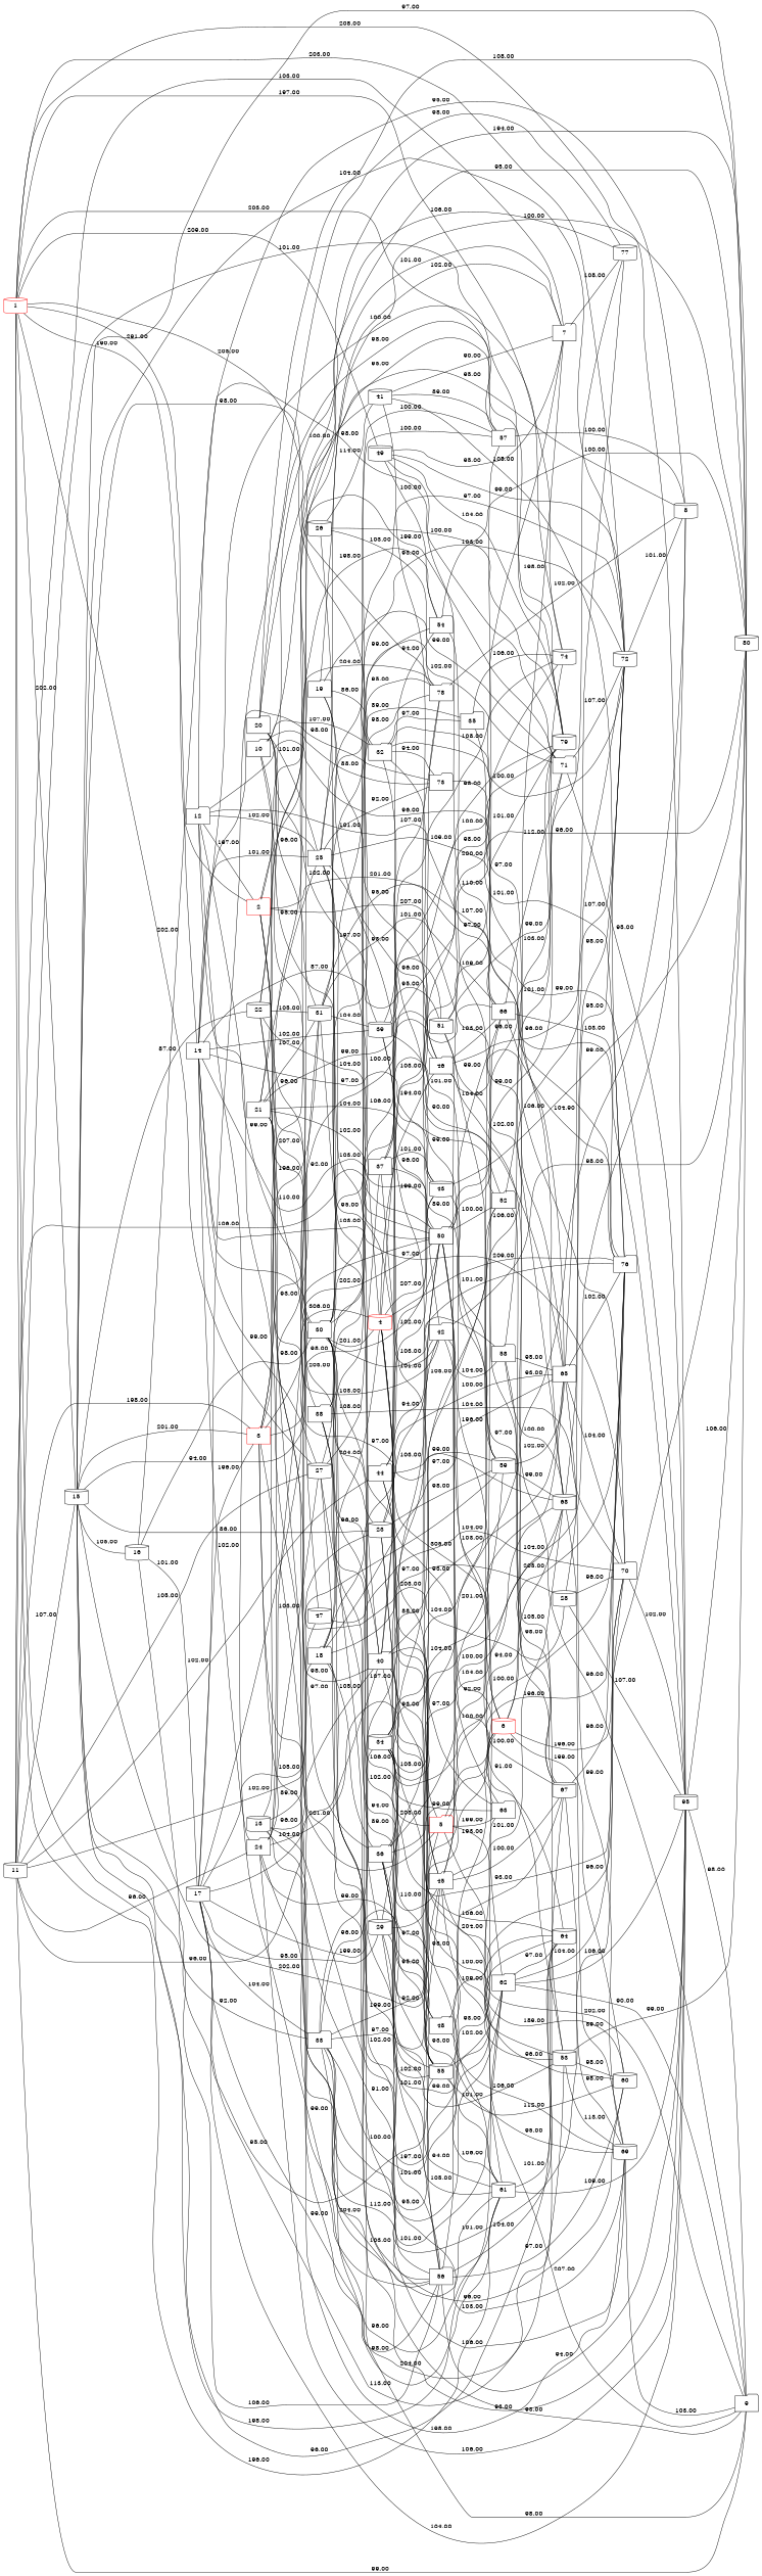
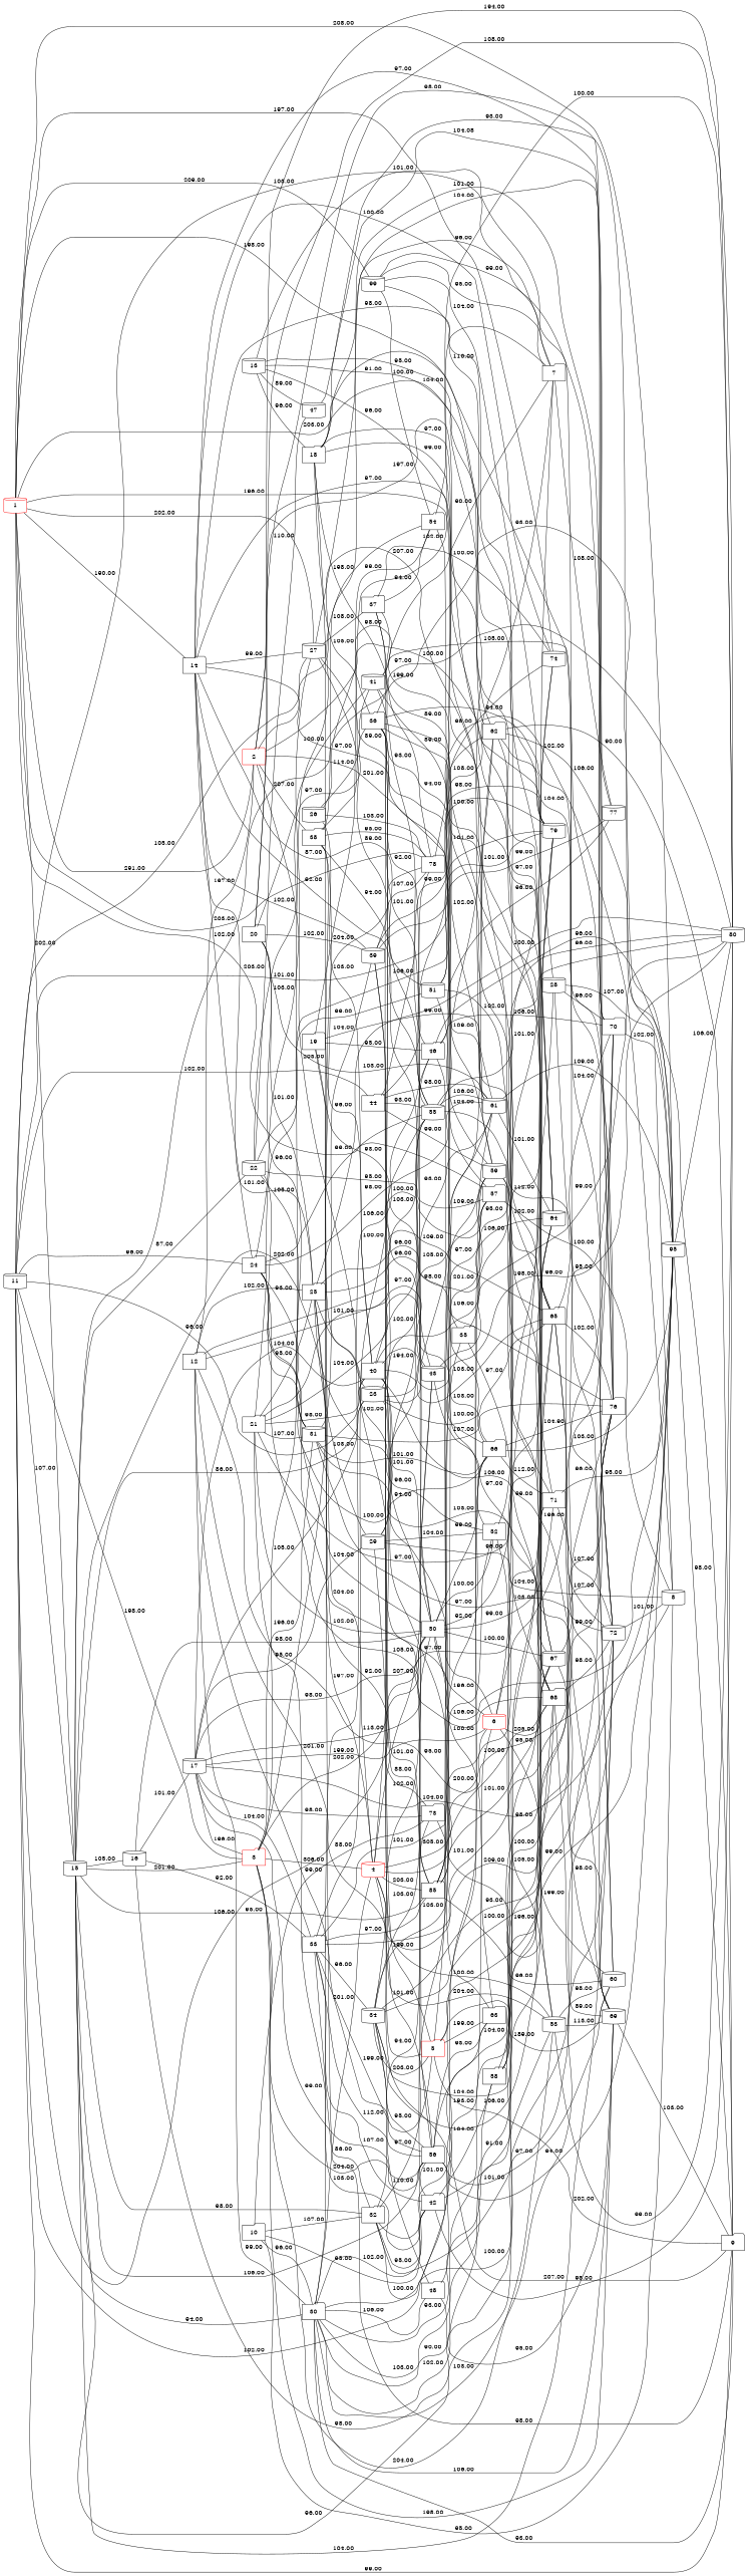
  graph {
    rankdir=LR
    node [color=black shape=folder]
    55 [shape=cylinder]
    44
    59 [shape=cylinder]
    7
    61 [shape=cylinder]
    74 [shape=cylinder]
    60 [shape=cylinder]
    80 [shape=cylinder]
    62
-   68 [shape=cylinder]
+   68
    65
    77 [shape=cylinder]
    64 [shape=cylinder]
    n14 [label=95 shape=cylinder]
-   45
+   45 [label=85]
    57
    66
    67 [shape=cylinder]
    8 [shape=cylinder]
    71
    76
    69 [shape=cylinder]
    72 [shape=cylinder]
    46
    9
    70
    47 [shape=cylinder]
    6 [color=red shape=cylinder]
    48
-   49 [shape=cylinder]
+   49 [shape=cylinder label=99]
    54
    79 [shape=cylinder]
    50
    52
    63
    53 [shape=cylinder]
    51 [shape=cylinder]
    10
    73
    30
    32
    42
    56
    58
    4 [color=red shape=cylinder]
    35
    11 [shape=cylinder]
    15 [shape=cylinder]
    3 [color=red]
    24
    27 [shape=cylinder]
    40
    16 [shape=cylinder]
    22 [shape=cylinder]
    23 [shape=cylinder]
    78
    31 [shape=cylinder]
    37
    12
    2 [color=red]
    5 [color=red]
    25
    38
    29 [shape=cylinder]
    13 [shape=cylinder]
    18
    28 [shape=cylinder]
    36
    14
    39 [shape=cylinder]
    17 [shape=cylinder]
    33
    34 [shape=cylinder]
    43 [shape=cylinder]
    19
    1 [color=red shape=cylinder]
    20
    41 [shape=cylinder]
    21
    26 [shape=cylinder]
    55 -- 61 [label=106.00]
    55 -- 60 [label=112.00]
    55 -- 80 [label=96.00]
    55 -- 62 [label=102.00]
    44 -- 55 [label=93.00]
    44 -- 59 [label=99.00]
    44 -- 7 [label=108.00]
    44 -- 61 [label=98.00]
    44 -- 74 [label=98.00]
    59 -- 68 [label=99.00]
    59 -- 65 [label=102.00]
    7 -- 77 [label=108.00]
    61 -- 64 [label=101.00]
    61 -- n14 [label=109.00]
    62 -- 64 [label=97.00]
    62 -- n14 [label=106.00]
    62 -- 76 [label=104.00]
    62 -- 9 [label=90.00]
    68 -- 69 [label=89.00]
    68 -- 72 [label=98.00]
    65 -- 76 [label=102.00]
    65 -- 69 [label=99.00]
    65 -- 72 [label=107.00]
    65 -- 70 [label=104.00]
    n14 -- 80 [label=106.00]
    n14 -- 9 [label=98.00]
    45 -- 61 [label=109.00]
    45 -- 60 [label=96.00]
    45 -- 68 [label=101.00]
    45 -- 57 [label=97.00]
    45 -- 66 [label=92.00]
    45 -- 67 [label=100.00]
    57 -- 8 [label=100.00]
    66 -- n14 [label=103.00]
    66 -- 71 [label=112.00]
    66 -- 76 [label=104.90]
    67 -- 76 [label=96.00]
    67 -- 69 [label=98.00]
    71 -- n14 [label=95.00]
    71 -- 72 [label=107.00]
    69 -- 9 [label=103.00]
    72 -- 8 [label=101.00]
    46 -- 77 [label=96.00]
    46 -- 66 [label=103.00]
    46 -- 9 [label=96.00]
    46 -- 70 [label=106.00]
    70 -- n14 [label=102.00]
-   47 -- 70 [label=104.00]
+   47 -- 70 [label=104.08]
    6 -- 7 [label=198.00]
    6 -- 60 [label=199.00]
    6 -- 68 [label=205.00]
    6 -- 70 [label=196.00]
    48 -- 69 [label=95.00]
    48 -- 6 [label=193.00]
    49 -- 7 [label=95.00]
    49 -- 67 [label=110.00]
    49 -- 72 [label=99.00]
    49 -- 54 [label=100.00]
    49 -- 79 [label=104.00]
    54 -- 59 [label=109.00]
    54 -- 80 [label=100.00]
    50 -- 66 [label=99.00]
    50 -- 67 [label=100.00]
    50 -- 71 [label=99.00]
    50 -- 6 [label=196.00]
    50 -- 79 [label=96.00]
    50 -- 52 [label=100.00]
    50 -- 63 [label=100.00]
    52 -- 79 [label=101.00]
    52 -- 53 [label=105.00]
    53 -- 60 [label=98.00]
    53 -- 80 [label=99.00]
    53 -- 69 [label=113.00]
    51 -- 59 [label=104.00]
    51 -- 68 [label=102.00]
    51 -- 77 [label=99.00]
    51 -- 79 [label=101.00]
    10 -- 8 [label=95.00]
    10 -- 73 [label=88.00]
    10 -- 30 [label=96.00]
    10 -- 32 [label=107.00]
    10 -- 42 [label=95.00]
    73 -- n14 [label=99.00]
    30 -- 65 [label=90.00]
    30 -- 64 [label=93.00]
    30 -- 57 [label=100.00]
    30 -- 71 [label=102.00]
    30 -- 69 [label=106.00]
    30 -- 72 [label=103.00]
    30 -- 46 [label=106.00]
    30 -- 9 [label=93.00]
    30 -- 48 [label=106.00]
    30 -- 56 [label=102.00]
    30 -- 58 [label=103.00]
    30 -- 4 [label=201.00]
    32 -- 76 [label=101.00]
    32 -- 72 [label=100.00]
    32 -- 63 [label=101.00]
    32 -- 73 [label=94.00]
    32 -- 42 [label=95.00]
    32 -- 35 [label=97.00]
    42 -- 80 [label=98.00]
    42 -- 53 [label=91.00]
    42 -- 58 [label=104.00]
    56 -- 60 [label=97.00]
    56 -- 64 [label=104.00]
    56 -- n14 [label=94.00]
    56 -- 63 [label=93.00]
    58 -- 74 [label=103.00]
    58 -- 68 [label=100.00]
    58 -- 65 [label=95.00]
    58 -- 67 [label=98.00]
    4 -- 45 [label=203.00]
    4 -- 76 [label=209.00]
    4 -- 46 [label=194.00]
    4 -- 9 [label=207.00]
    4 -- 6 [label=305.00]
    4 -- 79 [label=200.00]
    4 -- 53 [label=204.00]
    4 -- 43 [label=207.00]
    35 -- 74 [label=106.00]
    35 -- 68 [label=97.00]
    11 -- 44 [label=102.00]
    11 -- 59 [label=102.00]
    11 -- 7 [label=103.00]
    11 -- 9 [label=99.00]
    11 -- 79 [label=101.00]
    11 -- 50 [label=106.00]
    11 -- 15 [label=107.00]
    11 -- 3 [label=198.00]
    11 -- 24 [label=96.00]
    11 -- 27 [label=105.00]
    11 -- 40 [label=96.00]
    15 -- 80 [label=97.00]
    15 -- 45 [label=95.00]
    15 -- 67 [label=96.00]
    15 -- 72 [label=104.00]
    15 -- 6 [label=202.00]
    15 -- 30 [label=94.00]
    15 -- 32 [label=98.00]
    15 -- 56 [label=106.00]
    15 -- 3 [label=201.00]
    15 -- 16 [label=105.00]
    15 -- 22 [label=87.00]
    15 -- 23 [label=86.00]
    3 -- 69 [label=198.00]
    3 -- 54 [label=198.00]
    3 -- 50 [label=202.00]
    3 -- 53 [label=204.00]
    3 -- 56 [label=204.00]
    3 -- 4 [label=306.00]
    3 -- 78 [label=204.00]
    3 -- 31 [label=196.00]
    24 -- 55 [label=99.00]
    24 -- 61 [label=98.00]
    24 -- 68 [label=105.00]
    24 -- n14 [label=106.00]
    24 -- 66 [label=100.00]
    24 -- 27 [label=103.00]
    24 -- 31 [label=93.00]
    27 -- 55 [label=89.00]
    27 -- 60 [label=96.00]
    27 -- 35 [label=89.00]
    27 -- 37 [label=108.00]
    40 -- 55 [label=97.00]
    40 -- 80 [label=96.00]
    40 -- 65 [label=103.00]
    40 -- 64 [label=106.00]
    40 -- 69 [label=106.00]
    40 -- 50 [label=94.00]
    40 -- 63 [label=97.00]
    16 -- 71 [label=98.00]
    16 -- 50 [label=98.00]
    16 -- 17 [label=101.00]
    16 -- 33 [label=92.00]
    22 -- 57 [label=95.00]
    22 -- 47 [label=110.00]
-   22 -- 77 [label=106.00]
+   22 -- 79 [label=106.00]
    22 -- 50 [label=104.00]
    22 -- 31 [label=105.00]
    22 -- 36 [label=97.00]
    23 -- 59 [label=98.00]
    23 -- 61 [label=93.00]
    23 -- 65 [label=100.00]
    23 -- 53 [label=100.00]
    23 -- 78 [label=103.00]
    78 -- 8 [label=102.00]
    31 -- 66 [label=101.00]
    31 -- 76 [label=107.00]
    31 -- 69 [label=103.00]
    31 -- 72 [label=97.00]
    31 -- 39 [label=104.00]
    37 -- 59 [label=89.00]
    37 -- 74 [label=100.00]
    37 -- 45 [label=101.00]
    37 -- 54 [label=94.00]
    37 -- 43 [label=101.00]
    12 -- 66 [label=101.00]
    12 -- 8 [label=95.00]
    12 -- 76 [label=96.00]
    12 -- 30 [label=99.00]
    12 -- 56 [label=99.00]
    12 -- 2 [label=197.00]
    12 -- 5 [label=201.00]
    12 -- 25 [label=102.00]
    2 -- 80 [label=194.00]
    2 -- 65 [label=207.00]
    2 -- 64 [label=197.00]
    2 -- 66 [label=201.00]
    2 -- 71 [label=199.00]
    2 -- 23 [label=203.00]
    2 -- 38 [label=207.00]
    5 -- 59 [label=201.00]
    5 -- 60 [label=189.00]
    5 -- 76 [label=196.00]
    5 -- 9 [label=202.00]
    5 -- 63 [label=199.00]
    25 -- 80 [label=100.00]
    25 -- 65 [label=109.00]
    25 -- 57 [label=100.00]
    25 -- 52 [label=96.00]
    25 -- 73 [label=92.00]
    25 -- 4 [label=197.00]
    25 -- 29 [label=103.00]
    38 -- 55 [label=94.00]
    38 -- 45 [label=102.00]
    38 -- 70 [label=104.00]
    38 -- 54 [label=99.00]
    38 -- 40 [label=96.00]
    38 -- 78 [label=95.00]
    29 -- 55 [label=102.00]
    29 -- 61 [label=105.00]
    29 -- 8 [label=104.00]
    29 -- 52 [label=104.00]
    29 -- 56 [label=101.00]
    13 -- 7 [label=101.00]
    13 -- 61 [label=96.00]
    13 -- 62 [label=91.00]
    13 -- 64 [label=95.00]
    13 -- 47 [label=89.00]
    13 -- 18 [label=96.00]
    18 -- 65 [label=97.00]
    18 -- n14 [label=93.00]
    18 -- 67 [label=99.00]
    18 -- 76 [label=101.00]
    18 -- 4 [label=204.00]
    18 -- 78 [label=98.00]
    18 -- 28 [label=104.00]
    18 -- 36 [label=105.00]
    28 -- n14 [label=107.00]
    28 -- 72 [label=95.00]
    28 -- 70 [label=96.00]
    36 -- 55 [label=92.00]
    36 -- 61 [label=94.00]
    36 -- 65 [label=100.00]
    36 -- 8 [label=93.00]
    36 -- 76 [label=94.00]
    36 -- 53 [label=101.00]
    36 -- 42 [label=88.00]
    36 -- 56 [label=101.00]
    14 -- 74 [label=100.00]
    14 -- 68 [label=97.00]
    14 -- 70 [label=97.00]
    14 -- 79 [label=98.00]
    14 -- 50 [label=92.00]
    14 -- 52 [label=97.00]
    14 -- 51 [label=87.00]
    14 -- 24 [label=102.00]
    14 -- 27 [label=99.00]
    14 -- 25 [label=101.00]
    14 -- 39 [label=102.00]
    39 -- 62 [label=99.00]
    39 -- 79 [label=98.00]
    39 -- 50 [label=96.00]
    39 -- 78 [label=107.00]
    39 -- 5 [label=199.00]
    17 -- 64 [label=113.00]
    17 -- n14 [label=104.00]
    17 -- 6 [label=199.00]
    17 -- 50 [label=98.00]
    17 -- 73 [label=98.00]
    17 -- 56 [label=99.00]
    17 -- 3 [label=196.00]
    17 -- 40 [label=104.00]
    17 -- 23 [label=105.00]
    17 -- 29 [label=95.00]
    17 -- 33 [label=104.00]
    33 -- 55 [label=100.00]
    33 -- 62 [label=101.00]
    33 -- 45 [label=97.00]
    33 -- 9 [label=98.00]
    33 -- 70 [label=101.00]
    33 -- 42 [label=107.00]
    33 -- 56 [label=112.00]
    33 -- 5 [label=199.00]
    33 -- 34 [label=96.00]
    34 -- 68 [label=104.00]
    34 -- 76 [label=100.00]
    34 -- 72 [label=106.00]
    34 -- 70 [label=93.00]
    34 -- 48 [label=110.00]
    34 -- 50 [label=103.00]
    34 -- 52 [label=103.00]
-   34 -- 63 [label=99.00]
    34 -- 56 [label=95.00]
    34 -- 5 [label=203.00]
    34 -- 43 [label=102.00]
    43 -- 80 [label=99.00]
    43 -- 67 [label=97.00]
    19 -- 7 [label=102.00]
    19 -- 71 [label=99.00]
    19 -- 46 [label=95.00]
    19 -- 32 [label=86.00]
    19 -- 43 [label=93.00]
    1 -- 61 [label=196.00]
    1 -- 74 [label=197.00]
    1 -- 62 [label=198.00]
    1 -- n14 [label=208.00]
    1 -- 57 [label=203.00]
    1 -- 72 [label=203.00]
    1 -- 49 [label=209.00]
    1 -- 15 [label=202.00]
    1 -- 27 [label=202.00]
    1 -- 78 [label=203.00]
    1 -- 2 [label=291.00]
    1 -- 14 [label=190.00]
    20 -- 61 [label=103.00]
    20 -- 80 [label=108.00]
    20 -- 77 [label=98.00]
    20 -- 31 [label=96.00]
    20 -- 25 [label=101.00]
    20 -- 39 [label=102.00]
    20 -- 41 [label=100.00]
    41 -- 7 [label=90.00]
    41 -- 57 [label=89.00]
    41 -- 76 [label=105.00]
    41 -- 46 [label=93.00]
    21 -- 80 [label=95.00]
    21 -- 50 [label=102.00]
    21 -- 51 [label=99.00]
    21 -- 42 [label=103.00]
    21 -- 40 [label=98.00]
    21 -- 31 [label=107.00]
    21 -- 25 [label=95.00]
    21 -- 28 [label=97.00]
    21 -- 43 [label=104.00]
    26 -- 79 [label=100.00]
    26 -- 40 [label=103.00]
    26 -- 78 [label=103.00]
    26 -- 41 [label=114.00]
  }
